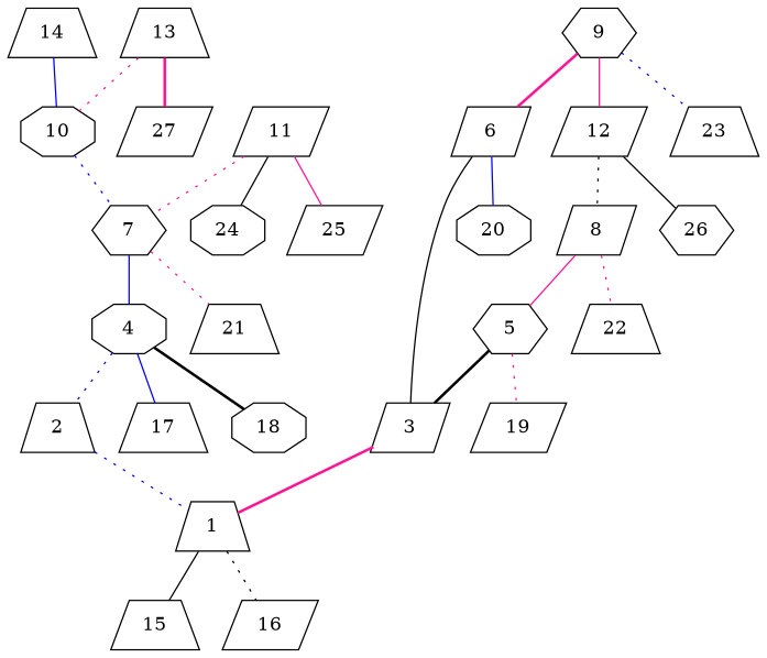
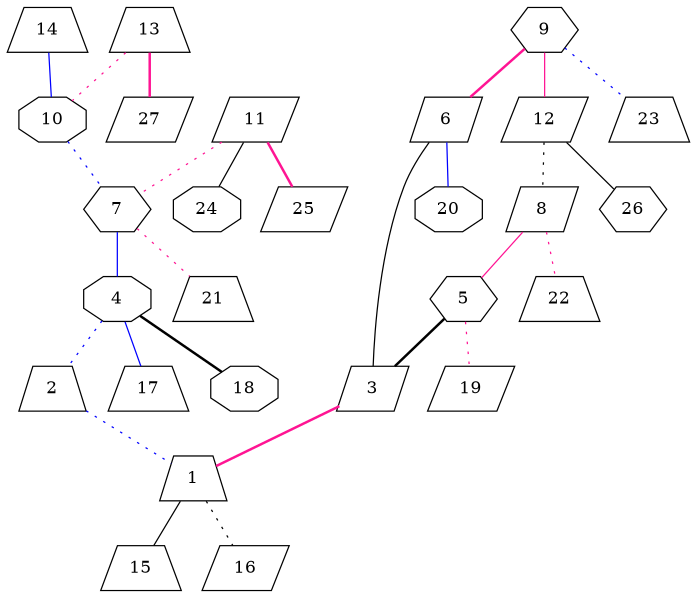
  graph {
    node [chem=H shape=trapezium]
    edge [color=deeppink style=solid valence=1]
    1 [chem=C]
    15
    16 [shape=parallelogram]
    2 [chem=S]
    3 [chem=C shape=parallelogram]
    4 [chem=C shape=octagon]
    17
    18 [shape=octagon]
    5 [chem=C shape=hexagon]
    19 [shape=parallelogram]
    6 [chem=C shape=parallelogram]
    20 [shape=octagon]
    7 [chem=C shape=hexagon]
    21
    8 [chem=C shape=parallelogram]
    22
    9 [chem=C shape=hexagon]
    12 [chem=C shape=parallelogram]
    23
    26 [shape=hexagon]
    10 [chem=C shape=octagon]
    11 [chem=N shape=parallelogram]
    24 [shape=octagon]
    25 [shape=parallelogram]
    13 [chem=O]
    27 [shape=parallelogram]
    14 [chem=O]
    1 -- 15 [color=black]
    1 -- 16 [color=black style=dotted]
    2 -- 1 [color=blue style=dotted]
    3 -- 1 [style=bold]
    4 -- 2 [color=blue style=dotted]
    4 -- 17 [color=blue]
    4 -- 18 [color=black style=bold]
    5 -- 3 [color=black style=bold valence=2]
    5 -- 19 [style=dotted]
    6 -- 3 [color=black]
    6 -- 20 [color=blue]
    7 -- 4 [color=blue]
    7 -- 21 [style=dotted]
    8 -- 5
    8 -- 22 [style=dotted]
    9 -- 6 [style=bold valence=2]
    9 -- 12
    9 -- 23 [color=blue style=dotted]
    12 -- 8 [color=black style=dotted valence=2]
    12 -- 26 [color=black]
    10 -- 7 [color=blue style=dotted]
    11 -- 7 [style=dotted]
    11 -- 24 [color=black]
-   11 -- 25
+   11 -- 25 [style=bold]
    13 -- 10 [style=dotted valence=2]
    13 -- 27 [style=bold]
    14 -- 10 [color=blue]
  }
